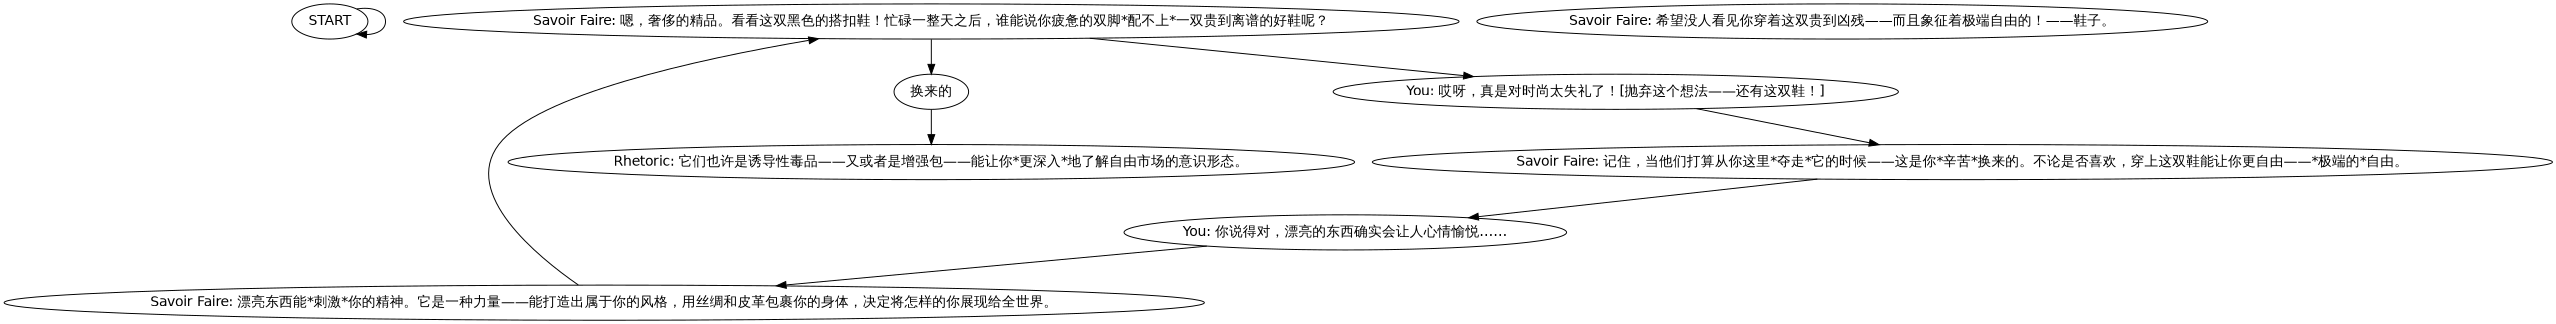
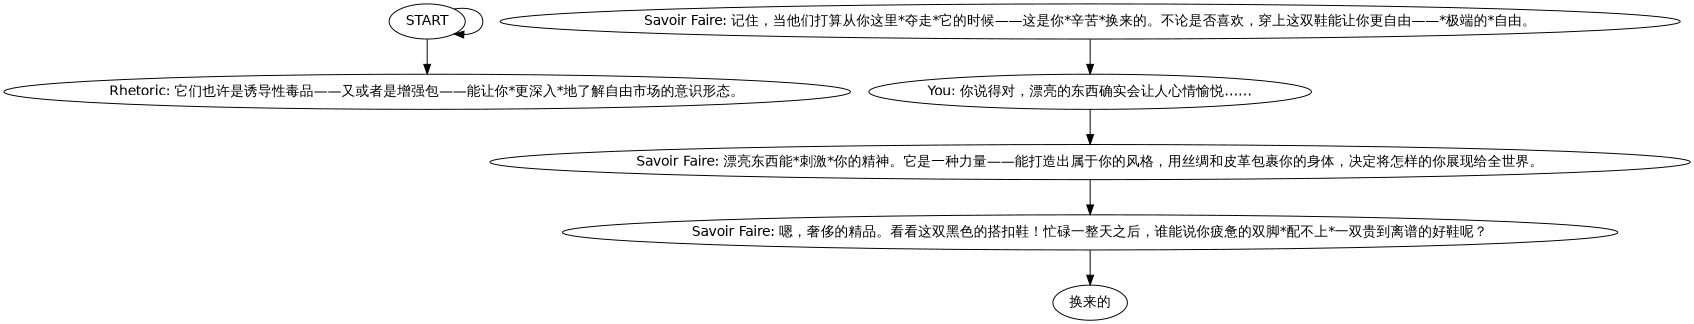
  digraph {
    fontname="DejaVu Sans"
    node [fontname="DejaVu Sans"]
    edge [fontname="DejaVu Sans"]
    n1 [label=START]
    n2 [label="换来的"]
    n3 [label="Rhetoric: 它们也许是诱导性毒品——又或者是增强包——能让你*更深入*地了解自由市场的意识形态。"]
    n4 [label="You: 你说得对，漂亮的东西确实会让人心情愉悦……"]
    n5 [label="Savoir Faire: 漂亮东西能*刺激*你的精神。它是一种力量——能打造出属于你的风格，用丝绸和皮革包裹你的身体，决定将怎样的你展现给全世界。"]
    n6 [label="Savoir Faire: 嗯，奢侈的精品。看看这双黑色的搭扣鞋！忙碌一整天之后，谁能说你疲惫的双脚*配不上*一双贵到离谱的好鞋呢？"]
-   n7 [label="You: 哎呀，真是对时尚太失礼了！[抛弃这个想法——还有这双鞋！]"]
    n8 [label="Savoir Faire: 记住，当他们打算从你这里*夺走*它的时候——这是你*辛苦*换来的。不论是否喜欢，穿上这双鞋能让你更自由——*极端的*自由。"]
-   n9 [label="Savoir Faire: 希望没人看见你穿着这双贵到凶残——而且象征着极端自由的！——鞋子。"]
    n1 -> n1
-   n2 -> n3
+   n1 -> n3
    n4 -> n5
    n5 -> n6
    n6 -> n2
-   n6 -> n7
-   n7 -> n8
    n8 -> n4
  }
